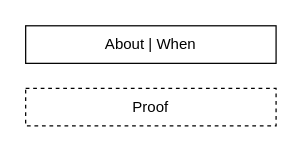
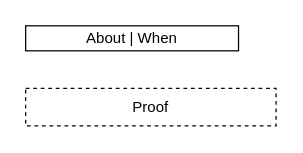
  <mxCell id="0" />
  <mxCell id="1" parent="0" />
- <mxCell id="2" value="About | When" style="rounded=0;whiteSpace=wrap;html=1;" parent="1" vertex="1"><mxGeometry x="20" y="20" width="200" height="30" as="geometry" /></mxCell>
+ <mxCell id="2" value="About | When" style="rounded=0;whiteSpace=wrap;html=1;" parent="1" vertex="1"><mxGeometry x="20" y="20" width="170" height="20" as="geometry" /></mxCell>
  <mxCell id="3" value="Proof" style="rounded=0;whiteSpace=wrap;html=1;dashed=1;" parent="1" vertex="1"><mxGeometry x="20" y="70" width="200" height="30" as="geometry" /></mxCell>
